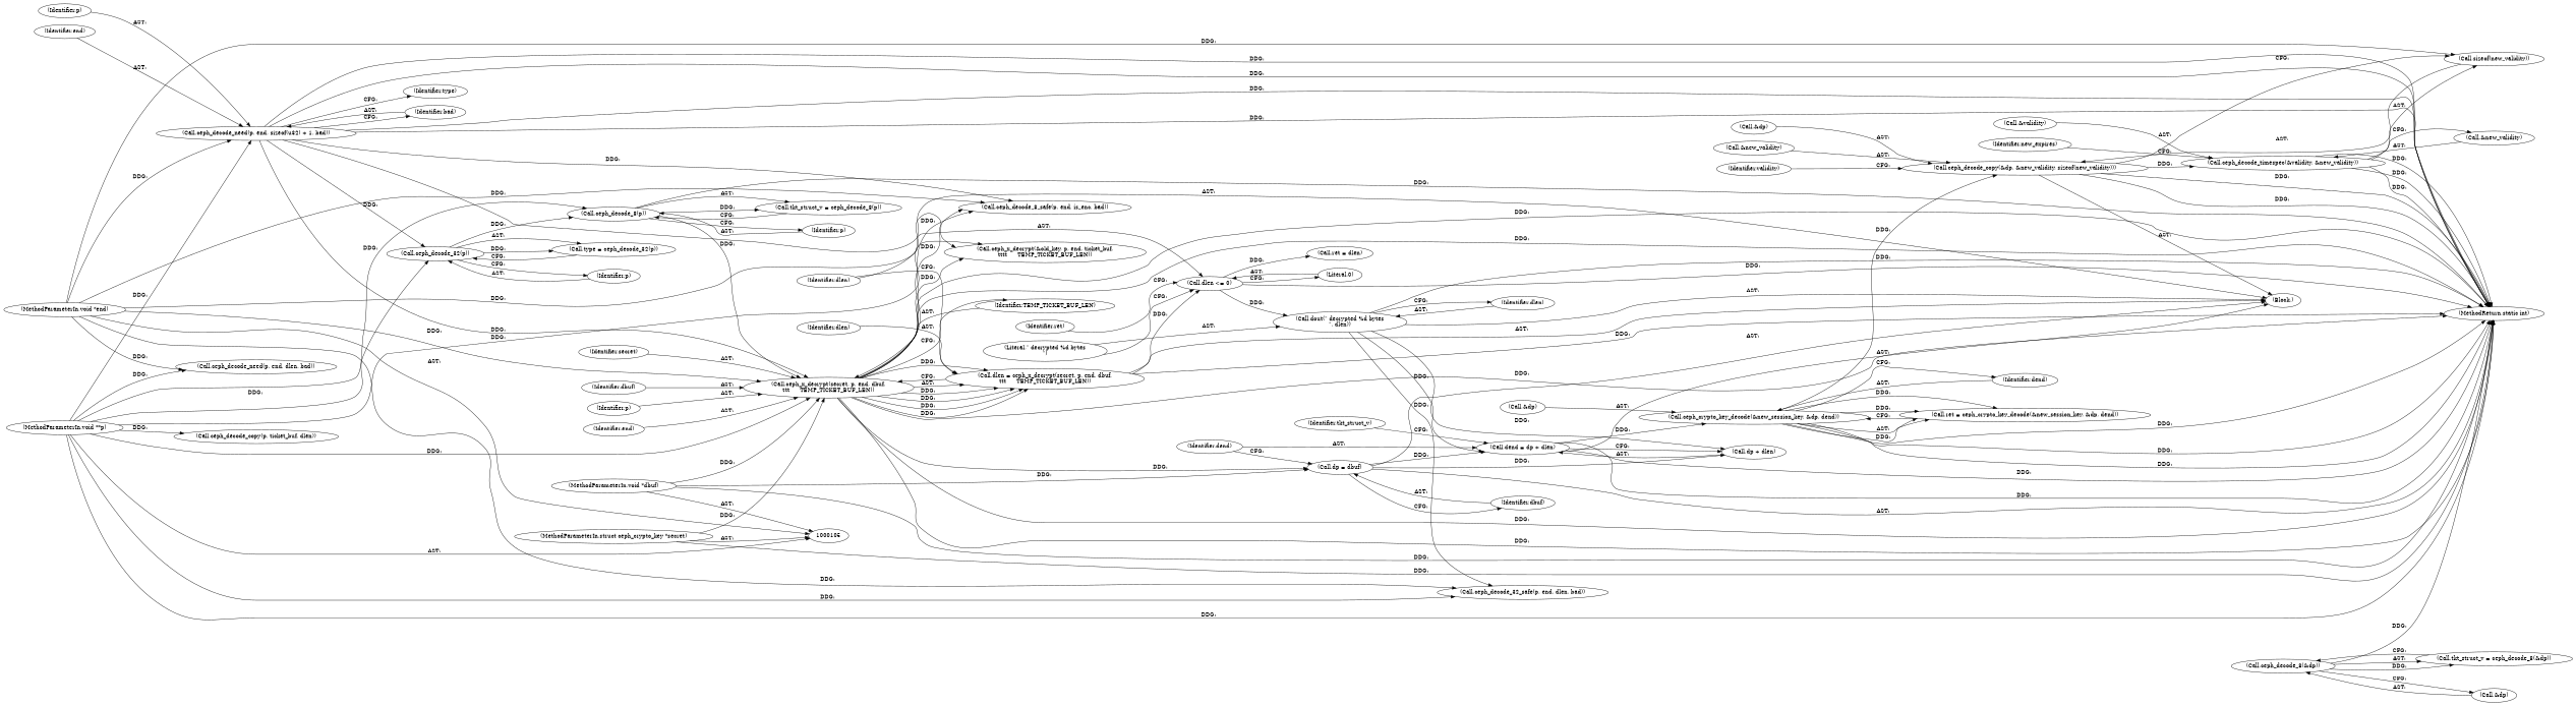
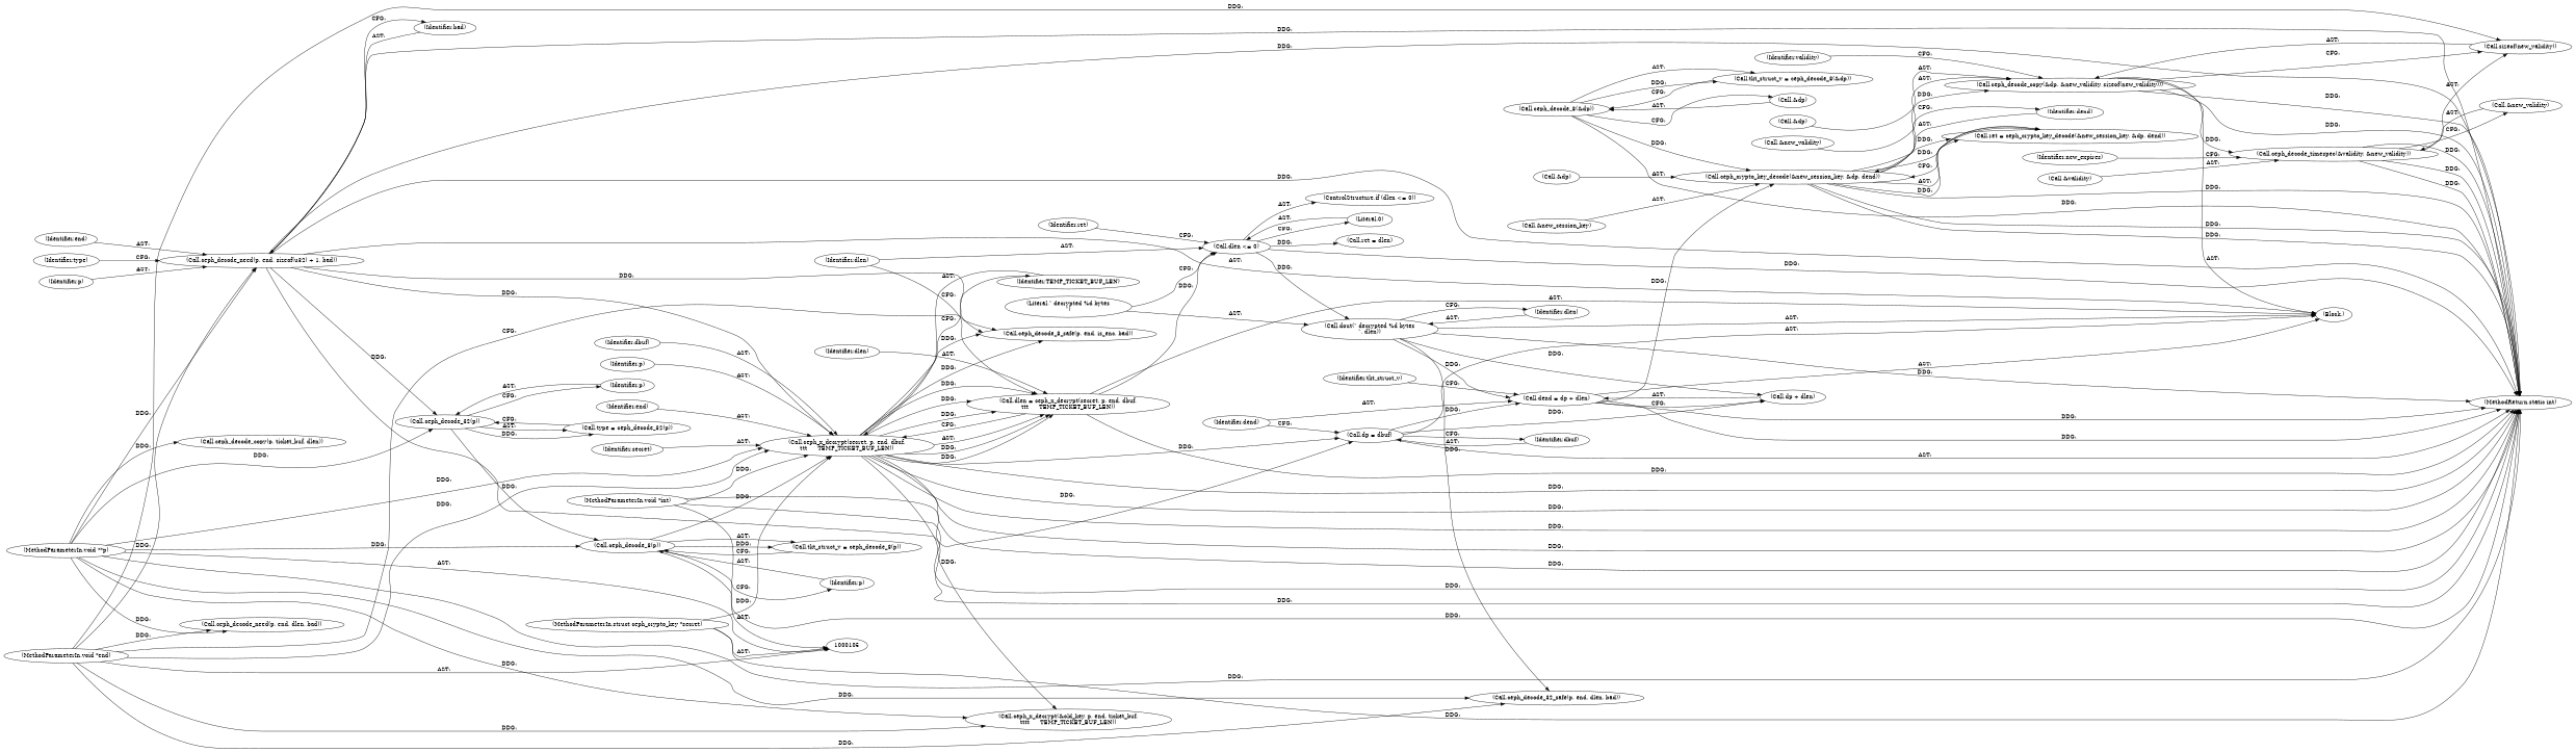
  digraph {
    rankdir=LR
    n1 [label="(Call,ceph_decode_copy(&dp, &new_validity, sizeof(new_validity)))"]
    n2 [label="(Call,ceph_decode_timespec(&validity, &new_validity))"]
    n3 [label="(MethodReturn,static int)"]
    n4 [label="(Block,)"]
    n5 [label="(Call,sizeof(new_validity))"]
    n6 [label="(Call,&new_validity)"]
    n7 [label="(Call,ceph_crypto_key_decode(&new_session_key, &dp, dend))"]
    n8 [label="(Identifier,dend)"]
    n9 [label="(Call,ret = ceph_crypto_key_decode(&new_session_key, &dp, dend))"]
    n10 [label="(Call,ceph_decode_8(&dp))"]
    n11 [label="(Call,tkt_struct_v = ceph_decode_8(&dp))"]
    n12 [label="(Call,&dp)"]
    n13 [label="(Call,dend = dp + dlen)"]
    n14 [label="(Call,dp + dlen)"]
    n15 [label="(Call,dp = dbuf)"]
    n16 [label="(Identifier,dbuf)"]
    n17 [label="(Call,ceph_x_decrypt(secret, p, end, dbuf,\n\t\t\t      TEMP_TICKET_BUF_LEN))"]
    n18 [label="(Call,dlen = ceph_x_decrypt(secret, p, end, dbuf,\n\t\t\t      TEMP_TICKET_BUF_LEN))"]
    n19 [label="(Call,ceph_decode_8_safe(p, end, is_enc, bad))"]
    n20 [label="(Call,ceph_x_decrypt(&old_key, p, end, ticket_buf,\n\t\t\t\t      TEMP_TICKET_BUF_LEN))"]
    n21 [label="(Identifier,TEMP_TICKET_BUF_LEN)"]
    n22 [label="(Call,dlen <= 0)"]
    n23 [label="(MethodParameterIn,struct ceph_crypto_key *secret)"]
    1000105
    n25 [label="(Call,ceph_decode_8(p))"]
    n26 [label="(Identifier,p)"]
    n27 [label="(Call,tkt_struct_v = ceph_decode_8(p))"]
    n28 [label="(Call,ceph_decode_32(p))"]
    n29 [label="(Identifier,p)"]
    n30 [label="(Call,type = ceph_decode_32(p))"]
    n31 [label="(Call,ceph_decode_need(p, end, sizeof(u32) + 1, bad))"]
    n32 [label="(Identifier,bad)"]
    n33 [label="(MethodParameterIn,void **p)"]
    n34 [label="(Call,ceph_decode_need(p, end, dlen, bad))"]
    n35 [label="(Call,ceph_decode_32_safe(p, end, dlen, bad))"]
    n36 [label="(Call,ceph_decode_copy(p, ticket_buf, dlen))"]
    n37 [label="(MethodParameterIn,void *end)"]
-   n38 [label="(MethodParameterIn,void *dbuf)"]
+   n38 [label="(MethodParameterIn,void *int)"]
    n39 [label="(Call,dout(\" decrypted %d bytes\n\", dlen))"]
    n40 [label="(Identifier,dlen)"]
    n41 [label="(Literal,0)"]
    n42 [label="(Call,ret = dlen)"]
+   n43 [label="(ControlStructure,if (dlen <= 0))"]
    n44 [label="(Identifier,new_expires)"]
    n45 [label="(Identifier,dbuf)"]
    n46 [label="(Call,&validity)"]
    n47 [label="(Identifier,p)"]
    n48 [label="(Identifier,dlen)"]
    n49 [label="(Call,&dp)"]
    n50 [label="(Literal,\" decrypted %d bytes\n\")"]
    n51 [label="(Identifier,tkt_struct_v)"]
    n52 [label="(Call,&dp)"]
    n53 [label="(Identifier,type)"]
    n54 [label="(Call,&new_validity)"]
    n55 [label="(Identifier,ret)"]
    n56 [label="(Identifier,end)"]
+   n57 [label="(Call,&new_session_key)"]
    n58 [label="(Identifier,secret)"]
    n59 [label="(Identifier,validity)"]
    n60 [label="(Identifier,dend)"]
    n61 [label="(Identifier,p)"]
    n62 [label="(Identifier,end)"]
    n63 [label="(Identifier,dlen)"]
    n1 -> n2 [label="DDG: "]
    n1 -> n3 [label="DDG: "]
    n1 -> n3 [label="DDG: "]
    n1 -> n4 [label="AST: "]
    n1 -> n5 [label="CFG: "]
    n2 -> n3 [label="DDG: "]
    n2 -> n3 [label="DDG: "]
    n2 -> n3 [label="DDG: "]
    n2 -> n5 [label="AST: "]
    n2 -> n6 [label="CFG: "]
    n5 -> n1 [label="AST: "]
    n6 -> n2 [label="AST: "]
    n7 -> n1 [label="DDG: "]
    n7 -> n3 [label="DDG: "]
    n7 -> n3 [label="DDG: "]
    n7 -> n3 [label="DDG: "]
    n7 -> n8 [label="CFG: "]
    n7 -> n9 [label="AST: "]
    n7 -> n9 [label="DDG: "]
    n7 -> n9 [label="DDG: "]
    n7 -> n9 [label="DDG: "]
    n8 -> n7 [label="AST: "]
    n9 -> n7 [label="CFG: "]
    n10 -> n3 [label="DDG: "]
+   n10 -> n7 [label="DDG: "]
    n10 -> n11 [label="AST: "]
    n10 -> n11 [label="DDG: "]
    n10 -> n12 [label="CFG: "]
    n11 -> n10 [label="CFG: "]
    n12 -> n10 [label="AST: "]
    n13 -> n3 [label="DDG: "]
    n13 -> n3 [label="DDG: "]
    n13 -> n4 [label="AST: "]
    n13 -> n7 [label="DDG: "]
    n13 -> n14 [label="CFG: "]
    n14 -> n13 [label="AST: "]
    n15 -> n3 [label="AST: "]
    n15 -> n4 [label="AST: "]
    n15 -> n13 [label="DDG: "]
    n15 -> n14 [label="DDG: "]
    n15 -> n16 [label="CFG: "]
    n16 -> n15 [label="AST: "]
    n17 -> n3 [label="DDG: "]
    n17 -> n3 [label="DDG: "]
    n17 -> n3 [label="DDG: "]
    n17 -> n3 [label="DDG: "]
    n17 -> n3 [label="DDG: "]
    n17 -> n15 [label="DDG: "]
    n17 -> n18 [label="AST: "]
    n17 -> n18 [label="DDG: "]
    n17 -> n18 [label="DDG: "]
    n17 -> n18 [label="DDG: "]
    n17 -> n18 [label="DDG: "]
    n17 -> n18 [label="DDG: "]
    n17 -> n19 [label="DDG: "]
    n17 -> n19 [label="DDG: "]
    n17 -> n20 [label="DDG: "]
    n17 -> n21 [label="CFG: "]
    n18 -> n3 [label="DDG: "]
    n18 -> n4 [label="AST: "]
    n18 -> n17 [label="CFG: "]
    n18 -> n22 [label="DDG: "]
    n21 -> n17 [label="AST: "]
    n22 -> n3 [label="DDG: "]
    n22 -> n39 [label="DDG: "]
    n22 -> n41 [label="CFG: "]
    n22 -> n42 [label="DDG: "]
+   n22 -> n43 [label="AST: "]
    n23 -> n3 [label="DDG: "]
    n23 -> n17 [label="DDG: "]
    n23 -> 1000105 [label="AST: "]
    n25 -> n3 [label="DDG: "]
    n25 -> n17 [label="DDG: "]
    n25 -> n26 [label="CFG: "]
    n25 -> n27 [label="AST: "]
    n25 -> n27 [label="DDG: "]
    n26 -> n25 [label="AST: "]
    n27 -> n25 [label="CFG: "]
    n28 -> n25 [label="DDG: "]
    n28 -> n29 [label="CFG: "]
    n28 -> n30 [label="AST: "]
    n28 -> n30 [label="DDG: "]
    n29 -> n28 [label="AST: "]
    n30 -> n28 [label="CFG: "]
    n31 -> n3 [label="DDG: "]
    n31 -> n3 [label="DDG: "]
    n31 -> n3 [label="DDG: "]
    n31 -> n3 [label="DDG: "]
    n31 -> n4 [label="AST: "]
    n31 -> n17 [label="DDG: "]
    n31 -> n19 [label="DDG: "]
    n31 -> n28 [label="DDG: "]
    n31 -> n32 [label="CFG: "]
    n32 -> n31 [label="AST: "]
    n33 -> n3 [label="DDG: "]
    n33 -> n17 [label="DDG: "]
    n33 -> n20 [label="DDG: "]
    n33 -> 1000105 [label="AST: "]
    n33 -> n25 [label="DDG: "]
    n33 -> n28 [label="DDG: "]
    n33 -> n31 [label="DDG: "]
    n33 -> n34 [label="DDG: "]
    n33 -> n35 [label="DDG: "]
    n33 -> n36 [label="DDG: "]
    n37 -> n5 [label="DDG: "]
    n37 -> n17 [label="DDG: "]
-   n37 -> n19 [label="DDG: "]
+   n37 -> n19 [label="CFG: "]
    n37 -> n20 [label="DDG: "]
    n37 -> 1000105 [label="AST: "]
    n37 -> n31 [label="DDG: "]
    n37 -> n34 [label="DDG: "]
    n37 -> n35 [label="DDG: "]
    n38 -> n3 [label="DDG: "]
    n38 -> n15 [label="DDG: "]
    n38 -> n17 [label="DDG: "]
    n38 -> 1000105 [label="AST: "]
    n39 -> n3 [label="DDG: "]
    n39 -> n4 [label="AST: "]
    n39 -> n13 [label="DDG: "]
    n39 -> n14 [label="DDG: "]
    n39 -> n35 [label="DDG: "]
    n39 -> n40 [label="CFG: "]
    n40 -> n39 [label="AST: "]
    n41 -> n22 [label="AST: "]
    n44 -> n2 [label="CFG: "]
    n45 -> n17 [label="AST: "]
    n46 -> n2 [label="AST: "]
    n47 -> n17 [label="AST: "]
    n48 -> n18 [label="AST: "]
    n49 -> n1 [label="AST: "]
    n50 -> n22 [label="CFG: "]
    n50 -> n39 [label="AST: "]
    n51 -> n13 [label="CFG: "]
    n52 -> n7 [label="AST: "]
-   n31 -> n53 [label="CFG: "]
+   n53 -> n31 [label="CFG: "]
    n54 -> n1 [label="AST: "]
    n55 -> n22 [label="CFG: "]
    n56 -> n17 [label="AST: "]
+   n57 -> n7 [label="AST: "]
    n58 -> n17 [label="AST: "]
    n59 -> n1 [label="CFG: "]
    n60 -> n13 [label="AST: "]
    n60 -> n15 [label="CFG: "]
    n61 -> n31 [label="AST: "]
    n62 -> n31 [label="AST: "]
    n63 -> n18 [label="CFG: "]
    n63 -> n22 [label="AST: "]
  }
